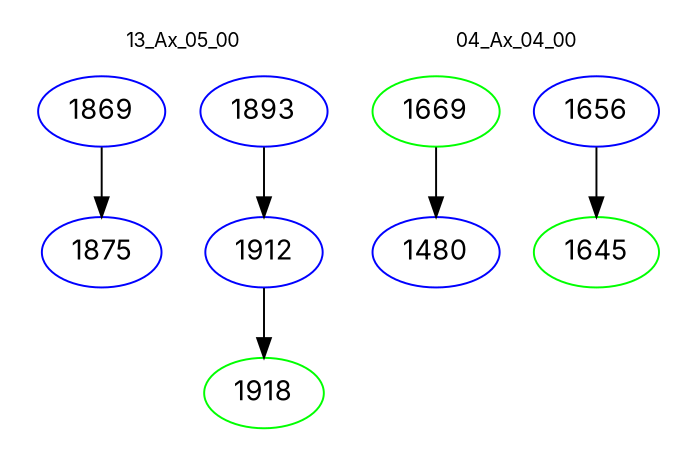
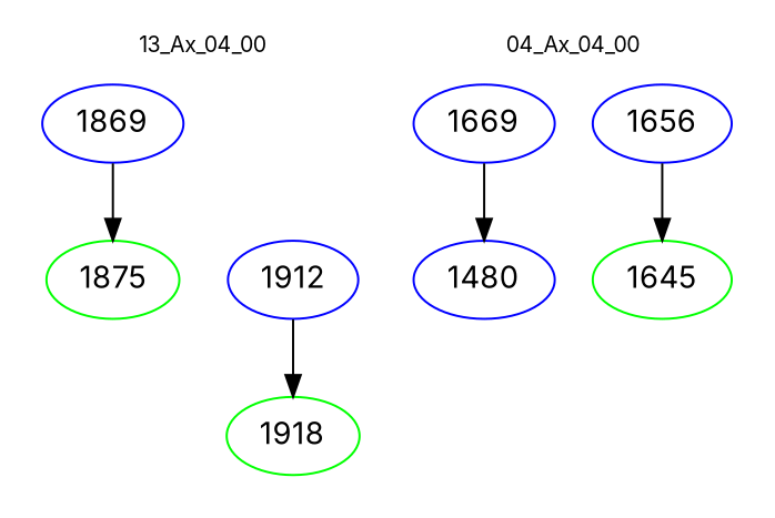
  digraph {
    fontname=Inter
    node [color=blue fontname=Inter]
    edge [color=black fontname=Inter]
-   n1 [label=1893]
    n2 [label=1912]
    n3 [label=1869]
    n4 [color=green label=1918]
-   n5 [label=1875]
+   n5 [color=green label=1875]
    n6 [label=1656]
-   n7 [color=green label=1669]
+   n7 [label=1669]
    n8 [color=green label=1645]
    n9 [label=1480]
    subgraph cluster_1 {
      color=white
      fontsize=10
-     label="13_Ax_05_00"
-     n1
+     label="13_Ax_04_00"
      n2
      n3
      n4
      n5
    }
    subgraph cluster_2 {
      color=white
      fontsize=10
      label="04_Ax_04_00"
      n6
      n7
      n8
      n9
    }
-   n1 -> n2
    n2 -> n4
    n3 -> n5
    n6 -> n8
    n7 -> n9
  }
